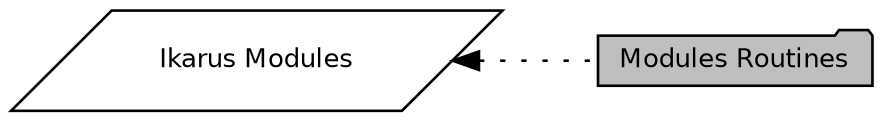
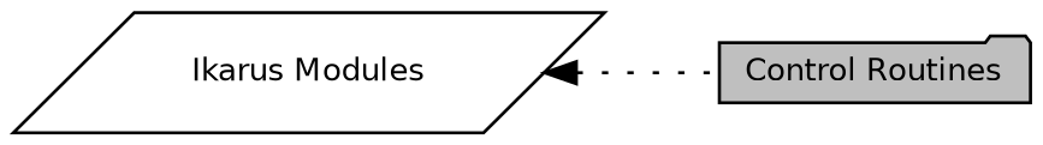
  digraph {
    rankdir=LR
    node [color=black fontname=Helvetica fontsize=10 style=filled]
-   n1 [fillcolor=grey75 fontcolor=black height=0.2 label="Modules Routines" shape=folder width=0.4]
+   n1 [fillcolor=grey75 fontcolor=black height=0.2 label="Control Routines" shape=folder width=0.4]
    n2 [fillcolor=white height=0.2 label="Ikarus Modules" shape=parallelogram width=0.4]
    n2 -> n1 [dir=back fontname=Helvetica fontsize=10 labelfontname=Helvetica labelfontsize=10 shape=plaintext style=dotted]
  }
